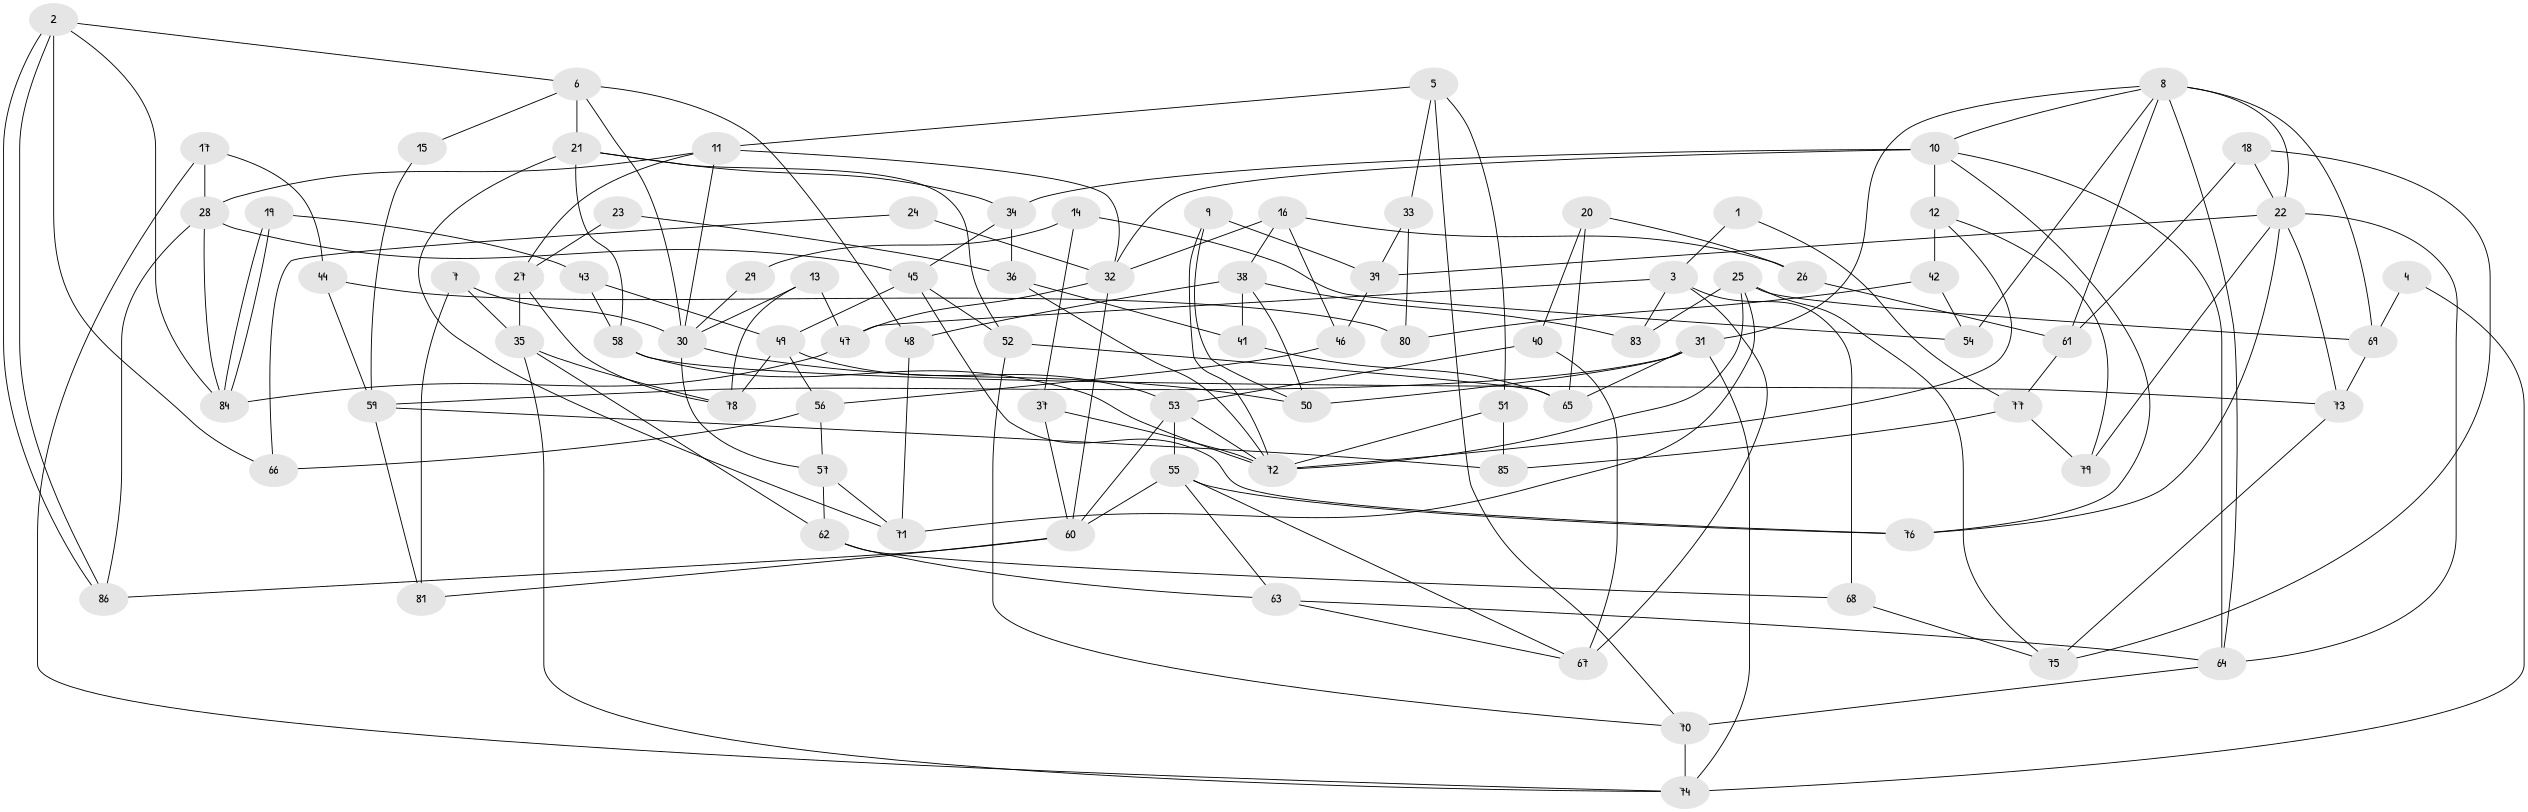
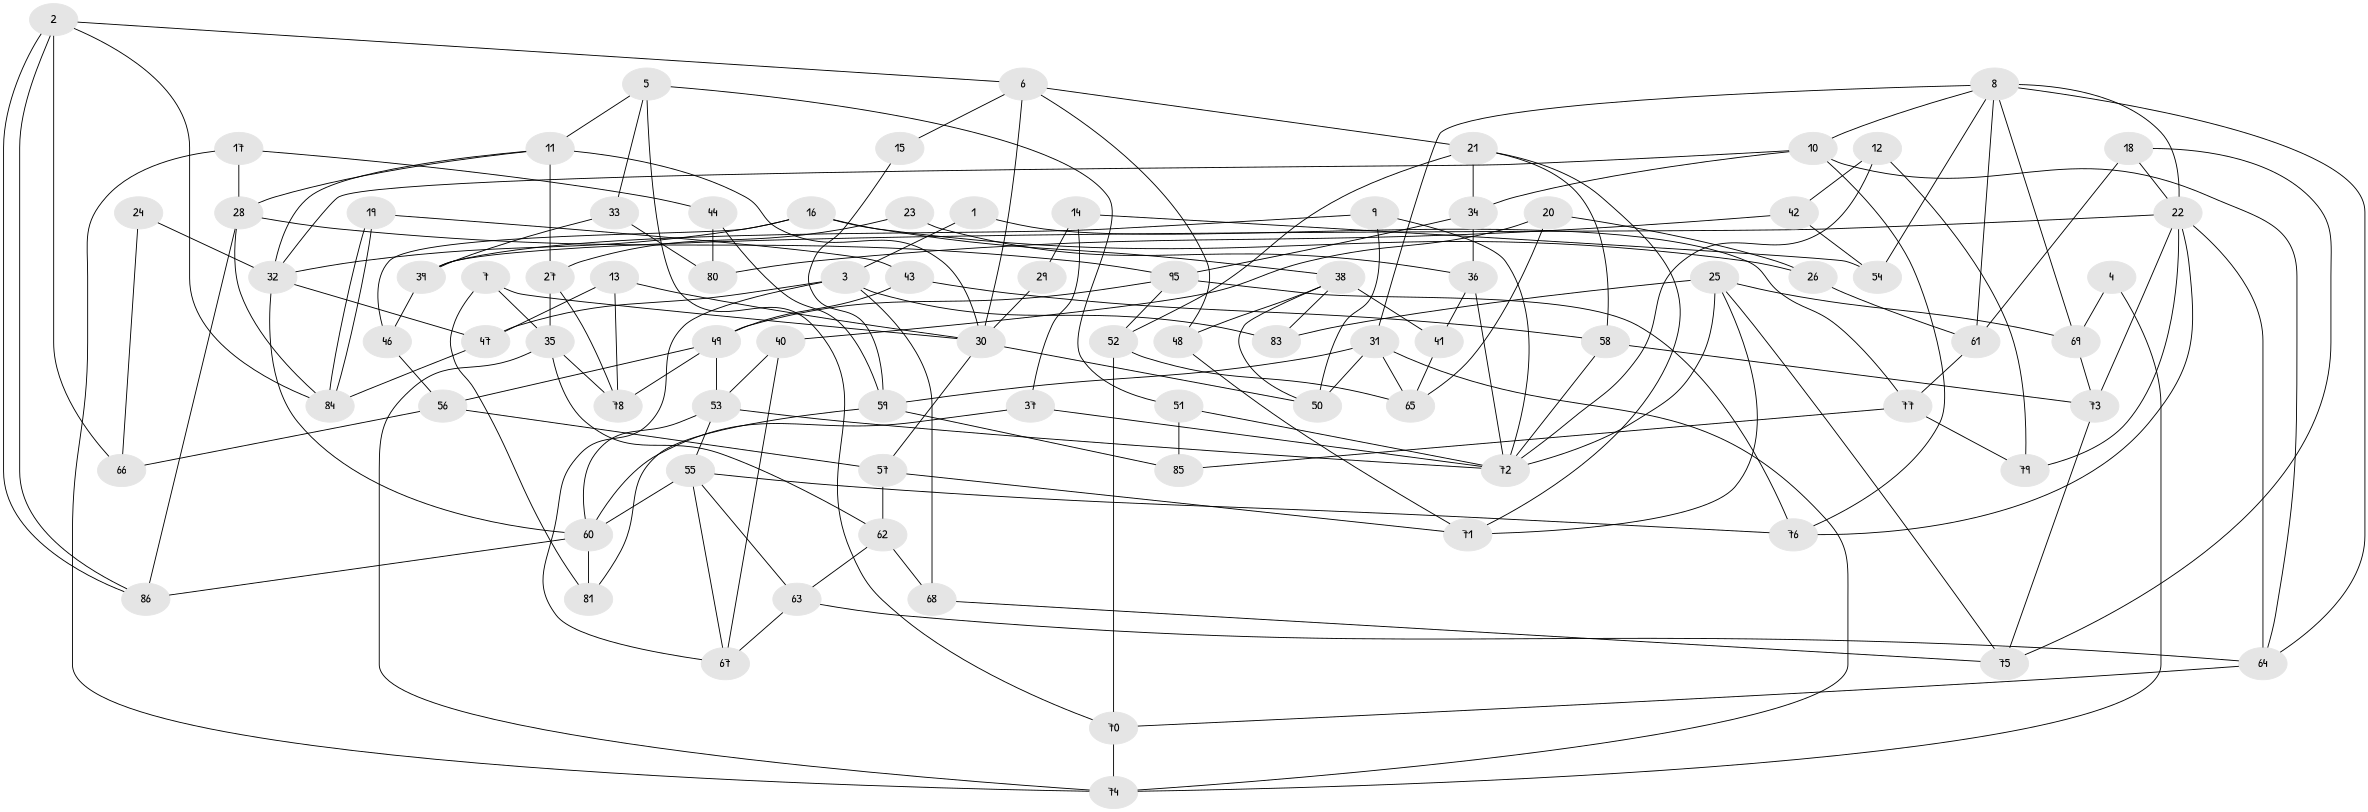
  graph {
    fontname="Patrick Hand"
    node [color=gray90 fontname="Patrick Hand" style=filled]
    edge [fontname="Patrick Hand"]
    1
    3
    77
    47
    67
    68
    83
    79
    85
    2
    6
    66
    84
    86
    15
    21
    30
    48
    75
    4
    69
    74
    73
    5
    11
    33
    51
    70
    32
    27
    28
    39
    80
    72
    59
    34
    52
    58
    71
    50
    57
    7
    35
    81
    78
    62
    8
    10
    22
    31
    54
    61
    64
    12
    76
    65
    9
    46
    42
    60
    36
-   45
+   45 [label=95]
    13
    14
    29
    37
    16
    26
    38
    41
    56
    17
    44
    18
    19
    43
    49
    20
    40
    53
    23
    24
    25
    63
    55
    1 -- 3
    1 -- 77
    3 -- 47
    3 -- 67
    3 -- 68
    3 -- 83
    77 -- 79
    77 -- 85
    47 -- 84
    68 -- 75
    2 -- 6
    2 -- 66
    2 -- 84
    2 -- 86
    2 -- 86
    6 -- 15
    6 -- 21
    6 -- 30
    6 -- 48
    15 -- 59
    21 -- 34
    21 -- 52
    21 -- 58
    21 -- 71
    30 -- 50
    30 -- 57
    48 -- 71
    4 -- 69
    4 -- 74
    69 -- 73
    73 -- 75
    5 -- 11
    5 -- 33
    5 -- 51
    5 -- 70
    11 -- 30
    11 -- 32
    11 -- 27
    11 -- 28
    33 -- 39
    33 -- 80
    51 -- 85
    51 -- 72
    70 -- 74
    32 -- 47
    32 -- 60
    27 -- 35
    27 -- 78
    28 -- 84
    28 -- 86
    28 -- 45
    39 -- 46
    59 -- 85
    59 -- 81
    34 -- 36
    34 -- 45
    52 -- 70
    52 -- 65
    58 -- 73
    58 -- 72
    57 -- 71
    57 -- 62
    7 -- 30
    7 -- 35
    7 -- 81
    35 -- 74
    35 -- 78
    35 -- 62
    62 -- 68
    62 -- 63
    8 -- 69
    8 -- 10
    8 -- 22
    8 -- 31
    8 -- 54
    8 -- 61
    8 -- 64
    10 -- 32
    10 -- 34
    10 -- 64
-   10 -- 12
    10 -- 76
    22 -- 79
    22 -- 73
    22 -- 39
    22 -- 64
    22 -- 76
    31 -- 74
    31 -- 59
    31 -- 50
    31 -- 65
    61 -- 77
    64 -- 70
    12 -- 79
    12 -- 72
    12 -- 42
    9 -- 39
    9 -- 72
    9 -- 50
    46 -- 56
    42 -- 80
    42 -- 54
    60 -- 86
    60 -- 81
    36 -- 72
    36 -- 41
    45 -- 52
    45 -- 76
    45 -- 49
    13 -- 47
    13 -- 30
    13 -- 78
    14 -- 54
    14 -- 29
    14 -- 37
    29 -- 30
    37 -- 72
    37 -- 60
    16 -- 32
    16 -- 46
    16 -- 26
    16 -- 38
    26 -- 61
    38 -- 83
    38 -- 48
    38 -- 50
    38 -- 41
    41 -- 65
    56 -- 66
    56 -- 57
    17 -- 74
    17 -- 28
    17 -- 44
    44 -- 80
    44 -- 59
    18 -- 75
    18 -- 22
    18 -- 61
    19 -- 84
    19 -- 84
    19 -- 43
    43 -- 58
    43 -- 49
    49 -- 78
    49 -- 56
    49 -- 53
    20 -- 65
    20 -- 26
    20 -- 40
    40 -- 67
    40 -- 53
    53 -- 72
    53 -- 60
    53 -- 55
    23 -- 27
    23 -- 36
    24 -- 66
    24 -- 32
    25 -- 83
    25 -- 75
    25 -- 69
    25 -- 72
    25 -- 71
    63 -- 67
    63 -- 64
    55 -- 67
    55 -- 76
    55 -- 60
    55 -- 63
  }
